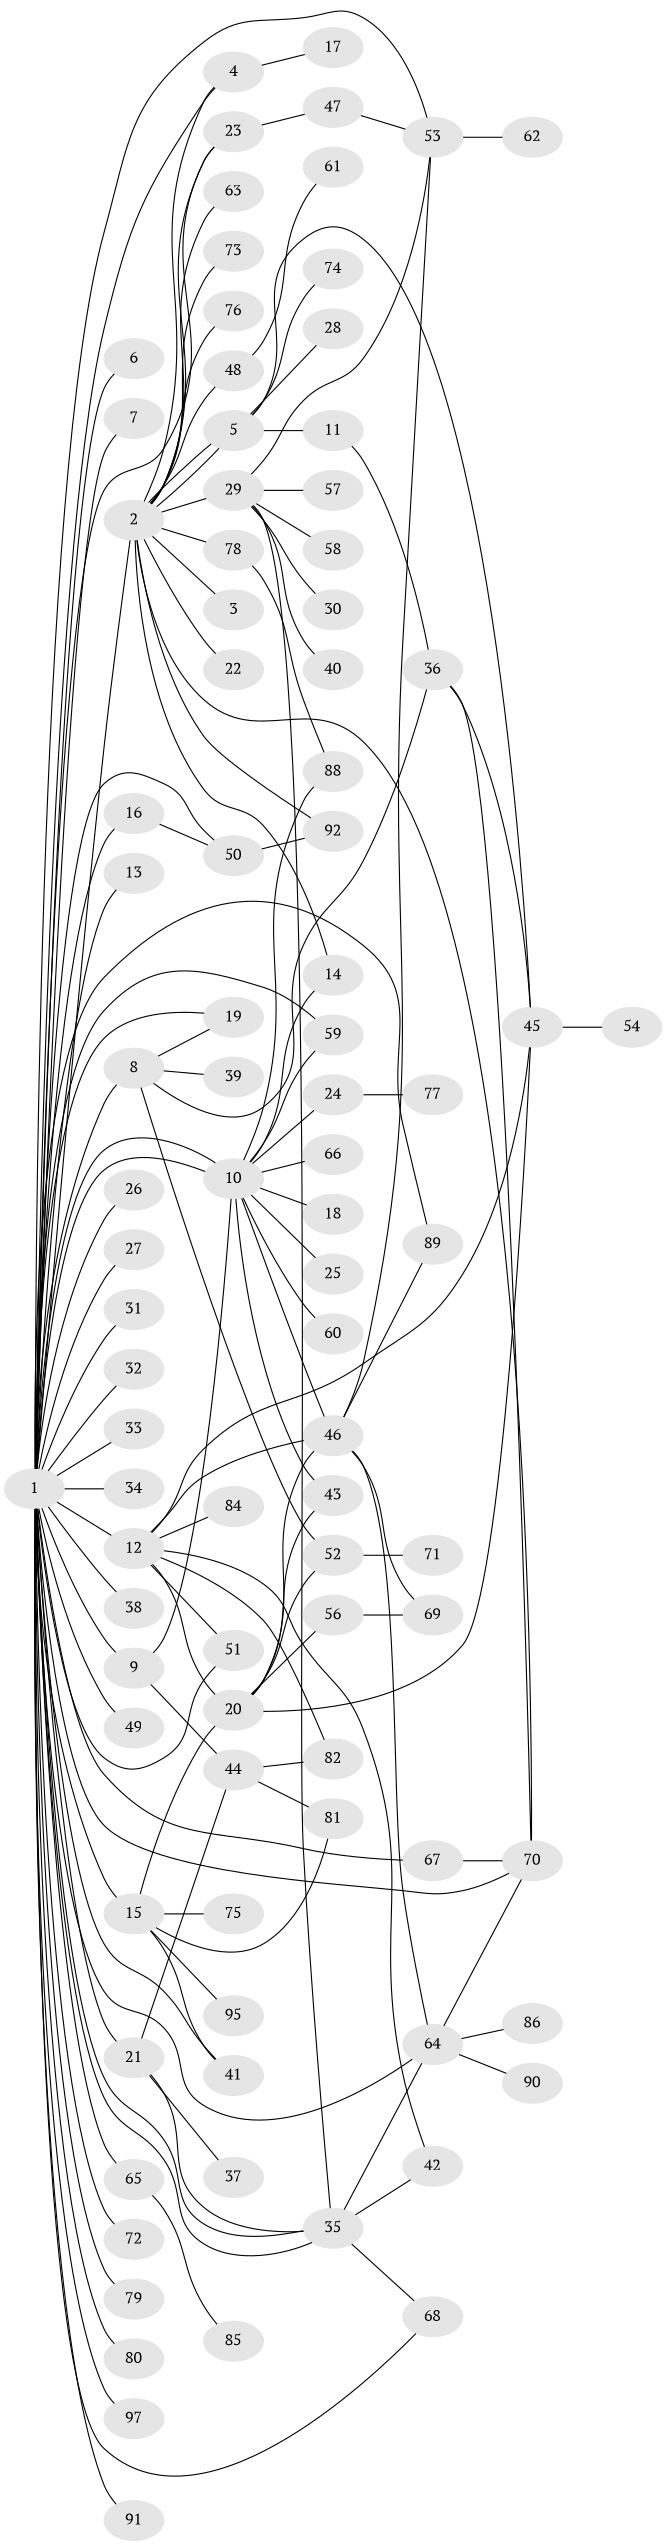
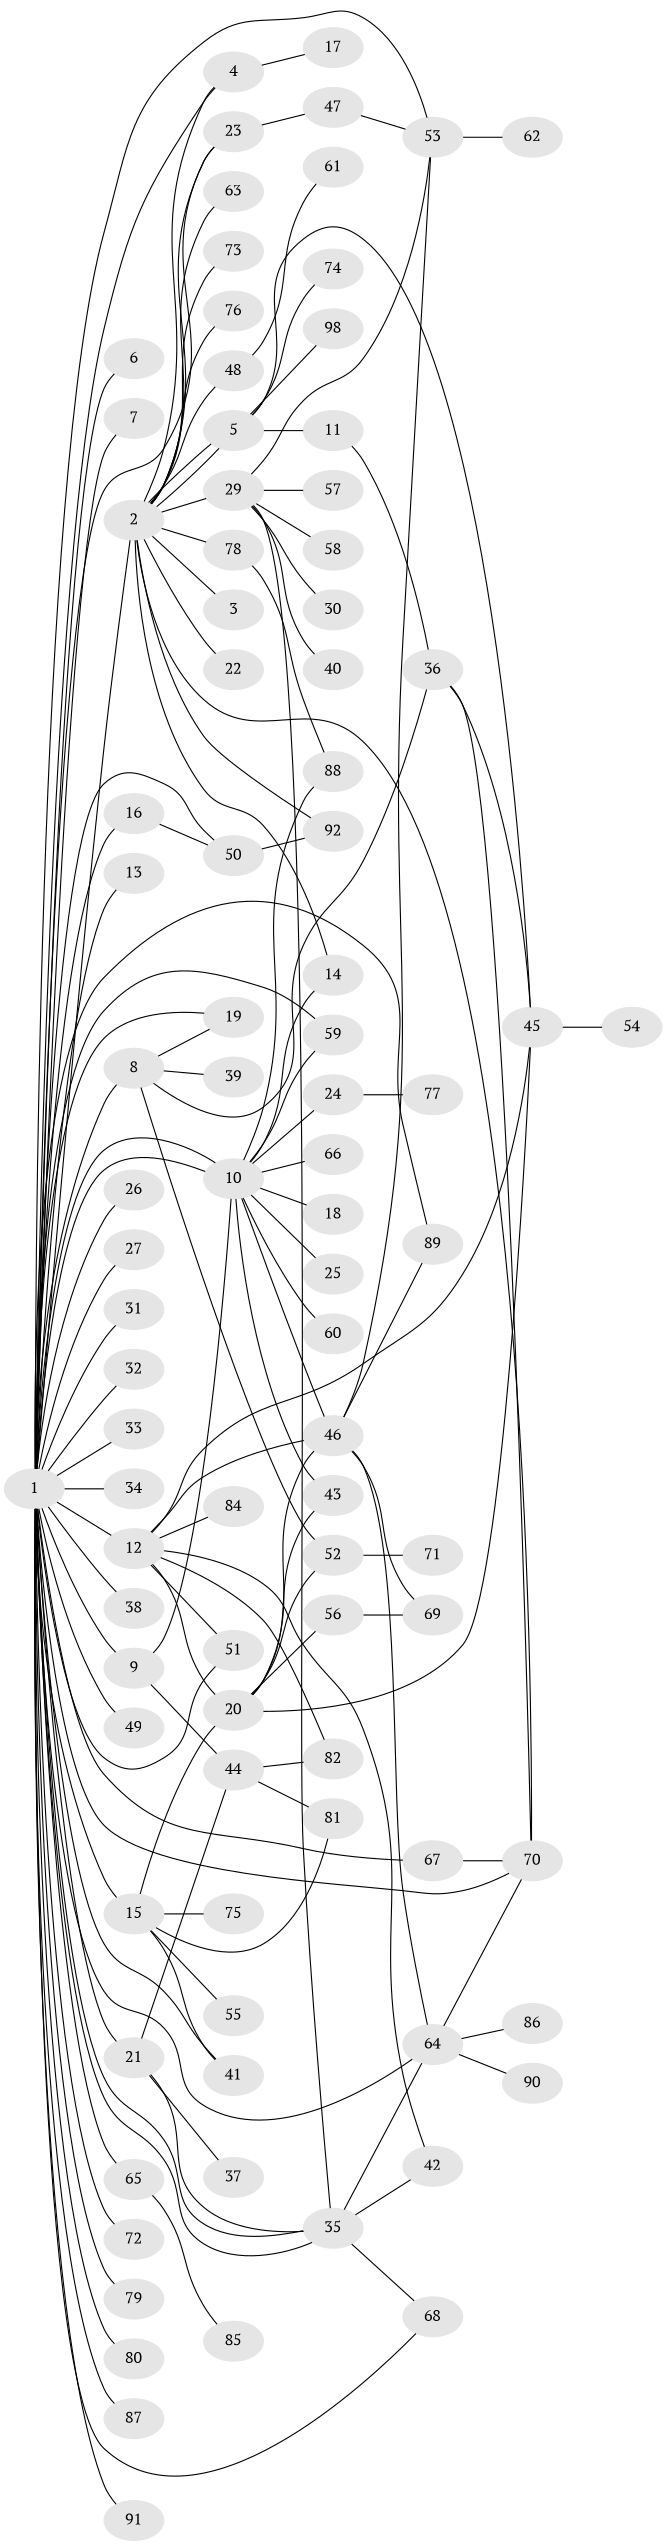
  graph {
    fontname="PT Serif"
    rankdir=LR
    node [color=gray90 fontname="PT Serif" style=filled]
    edge [fontname="PT Serif"]
    1
    2
    4
    6
    7
    8
    9
    10
    12
    13
    15
    16
    19
    21
    23
    26
    27
    31
    32
    33
    34
    35
    38
    41
    49
    50
    51
    53
    59
    64
    65
    67
    68
    70
    72
    79
    80
-   87 [label=97]
+   87
    89
    91
    3
    5
    14
    22
    29
    48
    63
    73
    76
    78
    92
    17
    36
    39
    52
    44
    18
    24
    25
    43
    46
    60
    66
    88
    45
    20
    42
    82
    84
-   55 [label=95]
+   55
    75
    81
    37
    47
    54
    62
    86
    90
    85
    11
-   28
+   28 [label=98]
    74
    30
    40
    57
    58
    61
    71
    77
    69
    56
    1 -- 2
    1 -- 4
    1 -- 6
    1 -- 7
    1 -- 8
    1 -- 9
    1 -- 10
    1 -- 10
    1 -- 12
    1 -- 13
    1 -- 15
    1 -- 16
    1 -- 19
    1 -- 21
    1 -- 23
    1 -- 26
    1 -- 27
    1 -- 31
    1 -- 32
    1 -- 33
    1 -- 34
    1 -- 35
    1 -- 35
    1 -- 38
    1 -- 41
    1 -- 49
    1 -- 50
    1 -- 51
    1 -- 53
    1 -- 59
    1 -- 64
    1 -- 65
    1 -- 67
    1 -- 68
    1 -- 70
    1 -- 72
    1 -- 79
    1 -- 80
    1 -- 87
    1 -- 89
    1 -- 91
    2 -- 4
    2 -- 23
    2 -- 70
    2 -- 3
    2 -- 5
    2 -- 5
    2 -- 14
    2 -- 22
    2 -- 29
    2 -- 48
    2 -- 63
    2 -- 73
    2 -- 76
    2 -- 78
    2 -- 92
    4 -- 17
    8 -- 19
    8 -- 36
    8 -- 39
    8 -- 52
    9 -- 10
    9 -- 44
    10 -- 59
    10 -- 14
    10 -- 18
    10 -- 24
    10 -- 25
    10 -- 43
    10 -- 46
    10 -- 60
    10 -- 66
    10 -- 88
    12 -- 51
    12 -- 46
    12 -- 45
    12 -- 20
    12 -- 42
    12 -- 82
    12 -- 84
    15 -- 41
    15 -- 20
    15 -- 55
    15 -- 75
    15 -- 81
    16 -- 50
    21 -- 35
    21 -- 44
    21 -- 37
    23 -- 47
    35 -- 64
    35 -- 68
    35 -- 42
    50 -- 92
    53 -- 62
    64 -- 70
    64 -- 86
    64 -- 90
    65 -- 85
    67 -- 70
    5 -- 45
    5 -- 11
    5 -- 28
    5 -- 74
    29 -- 35
    29 -- 53
    29 -- 30
    29 -- 40
    29 -- 57
    29 -- 58
    48 -- 61
    78 -- 88
    36 -- 70
    36 -- 45
    52 -- 71
    44 -- 82
    44 -- 81
    24 -- 77
    46 -- 53
    46 -- 64
    46 -- 89
    46 -- 69
    45 -- 54
    20 -- 52
    20 -- 43
    20 -- 46
    20 -- 45
    20 -- 56
    47 -- 53
    11 -- 36
    56 -- 69
  }
